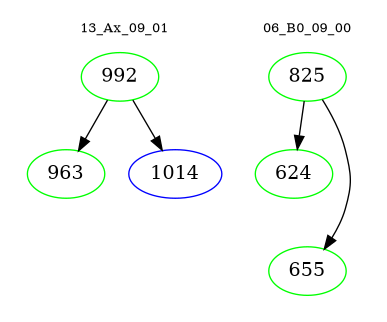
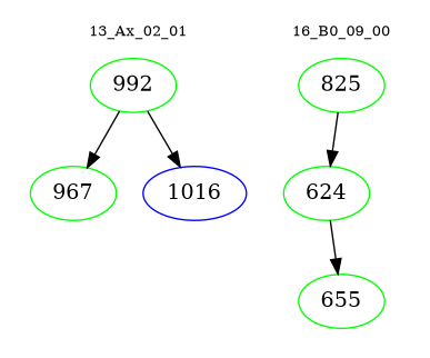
  digraph {
    node [color=green]
    edge [color=black]
    n1 [label=992]
-   n2 [label=963]
-   n3 [color=blue label=1014]
+   n2 [label=967]
+   n3 [color=blue label=1016]
    n4 [label=825]
    n5 [label=624]
    n6 [label=655]
    subgraph cluster_1 {
      color=white
      fontsize=10
-     label="13_Ax_09_01"
+     label="13_Ax_02_01"
      n1
      n2
      n3
    }
    subgraph cluster_2 {
      color=white
      fontsize=10
-     label="06_B0_09_00"
+     label="16_B0_09_00"
      n4
      n5
      n6
    }
    n1 -> n2
    n1 -> n3
    n4 -> n5
-   n4 -> n6
+   n5 -> n6
  }
